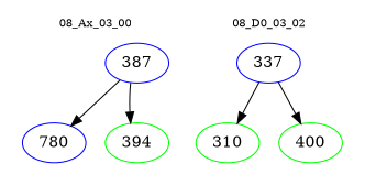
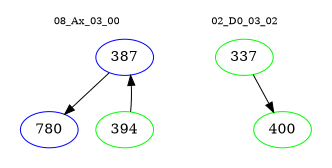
  digraph {
    node [color=blue]
    edge [color=black]
    n1 [label=387]
    n2 [label=780]
    n3 [color=green label=394]
-   n4 [label=337]
-   n5 [color=green label=310]
+   n4 [color=green label=337]
    n6 [color=green label=400]
    subgraph cluster_1 {
      color=white
      fontsize=10
      label="08_Ax_03_00"
      n1
      n2
      n3
    }
    subgraph cluster_2 {
      color=white
      fontsize=10
-     label="08_D0_03_02"
+     label="02_D0_03_02"
      n4
-     n5
      n6
    }
    n1 -> n2
-   n1 -> n3
-   n4 -> n5
+   n3 -> n1
    n4 -> n6
  }
